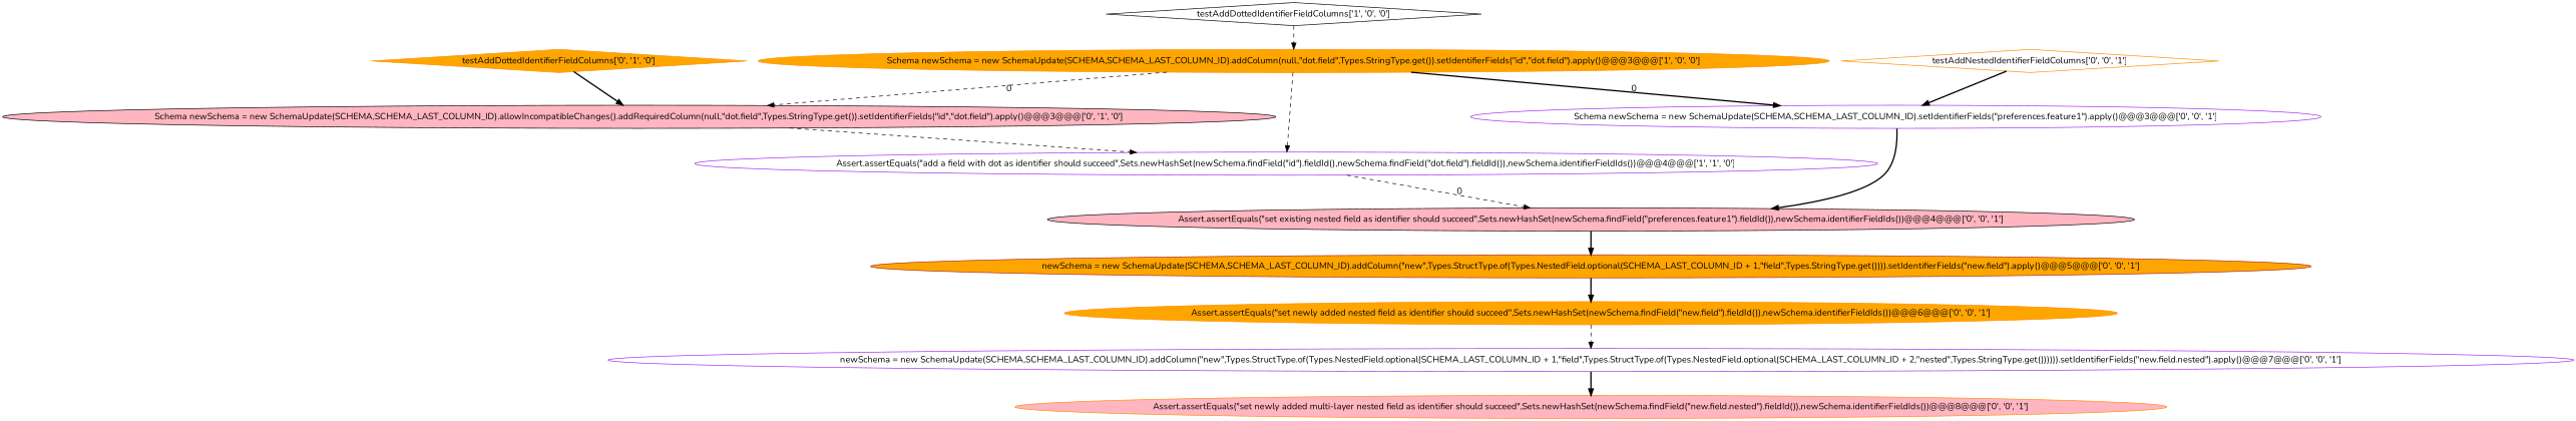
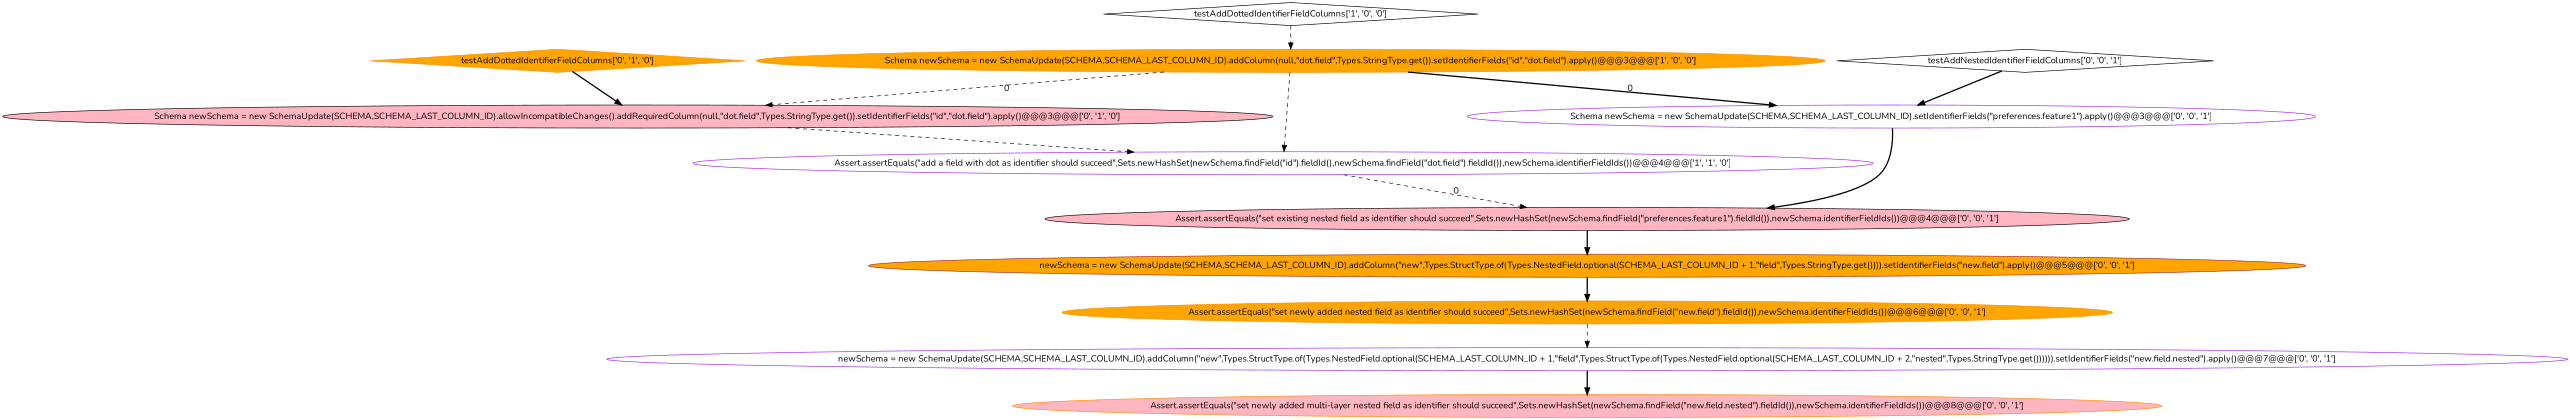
  digraph {
    fontname=Nunito
    node [fillcolor=white shape=ellipse style=filled color=darkorange fontname=Nunito]
    edge [style=bold fontname=Nunito]
    n1 [fillcolor=orange label="newSchema = new SchemaUpdate(SCHEMA,SCHEMA_LAST_COLUMN_ID).addColumn(\"new\",Types.StructType.of(Types.NestedField.optional(SCHEMA_LAST_COLUMN_ID + 1,\"field\",Types.StringType.get()))).setIdentifierFields(\"new.field\").apply()@@@5@@@['0', '0', '1']" color=brown]
    n2 [fillcolor=orange label="Assert.assertEquals(\"set newly added nested field as identifier should succeed\",Sets.newHashSet(newSchema.findField(\"new.field\").fieldId()),newSchema.identifierFieldIds())@@@6@@@['0', '0', '1']"]
    n3 [fillcolor=orange label="Schema newSchema = new SchemaUpdate(SCHEMA,SCHEMA_LAST_COLUMN_ID).addColumn(null,\"dot.field\",Types.StringType.get()).setIdentifierFields(\"id\",\"dot.field\").apply()@@@3@@@['1', '0', '0']"]
    n4 [label="Schema newSchema = new SchemaUpdate(SCHEMA,SCHEMA_LAST_COLUMN_ID).setIdentifierFields(\"preferences.feature1\").apply()@@@3@@@['0', '0', '1']" color=purple]
    n5 [label="Assert.assertEquals(\"add a field with dot as identifier should succeed\",Sets.newHashSet(newSchema.findField(\"id\").fieldId(),newSchema.findField(\"dot.field\").fieldId()),newSchema.identifierFieldIds())@@@4@@@['1', '1', '0']" color=purple]
    n6 [fillcolor=lightpink label="Schema newSchema = new SchemaUpdate(SCHEMA,SCHEMA_LAST_COLUMN_ID).allowIncompatibleChanges().addRequiredColumn(null,\"dot.field\",Types.StringType.get()).setIdentifierFields(\"id\",\"dot.field\").apply()@@@3@@@['0', '1', '0']" color=black]
    n7 [label="newSchema = new SchemaUpdate(SCHEMA,SCHEMA_LAST_COLUMN_ID).addColumn(\"new\",Types.StructType.of(Types.NestedField.optional(SCHEMA_LAST_COLUMN_ID + 1,\"field\",Types.StructType.of(Types.NestedField.optional(SCHEMA_LAST_COLUMN_ID + 2,\"nested\",Types.StringType.get()))))).setIdentifierFields(\"new.field.nested\").apply()@@@7@@@['0', '0', '1']" color=purple]
    n8 [fillcolor=lightpink label="Assert.assertEquals(\"set newly added multi-layer nested field as identifier should succeed\",Sets.newHashSet(newSchema.findField(\"new.field.nested\").fieldId()),newSchema.identifierFieldIds())@@@8@@@['0', '0', '1']"]
    n9 [fillcolor=lightpink label="Assert.assertEquals(\"set existing nested field as identifier should succeed\",Sets.newHashSet(newSchema.findField(\"preferences.feature1\").fieldId()),newSchema.identifierFieldIds())@@@4@@@['0', '0', '1']" color=black]
-   n10 [label="testAddNestedIdentifierFieldColumns['0', '0', '1']" shape=diamond]
+   n10 [label="testAddNestedIdentifierFieldColumns['0', '0', '1']" shape=diamond color=black]
    n11 [label="testAddDottedIdentifierFieldColumns['1', '0', '0']" shape=diamond color=black]
    n12 [fillcolor=orange label="testAddDottedIdentifierFieldColumns['0', '1', '0']" shape=diamond]
    n1 -> n2
    n2 -> n7 [style=dashed]
    n3 -> n4 [label=0]
    n3 -> n5 [style=dashed]
    n3 -> n6 [label=0 style=dashed]
    n4 -> n9
    n5 -> n9 [label=0 style=dashed]
    n6 -> n5 [style=dashed]
    n7 -> n8
    n9 -> n1
    n10 -> n4
    n11 -> n3 [style=dashed]
    n12 -> n6
  }
